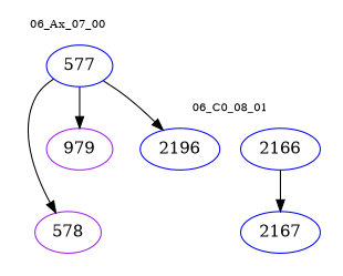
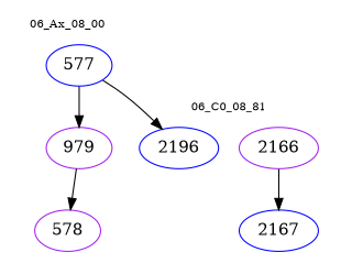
  digraph {
    node [color=blue]
    edge [color=black]
    n1 [label=577]
    n2 [color=purple label=578]
    n3 [color=purple label=979]
-   n4 [label=2166]
+   n4 [color=purple label=2166]
    n5 [label=2167]
    n6 [label=2196]
    subgraph cluster_1 {
      color=white
      fontsize=10
-     label="06_Ax_07_00"
+     label="06_Ax_08_00"
      n1
      n2
      n3
    }
    subgraph cluster_2 {
      color=white
      fontsize=10
-     label="06_C0_08_01"
+     label="06_C0_08_81"
      n4
      n5
      n6
    }
-   n1 -> n2
+   n3 -> n2
    n1 -> n3
    n1 -> n6
    n4 -> n5
  }
